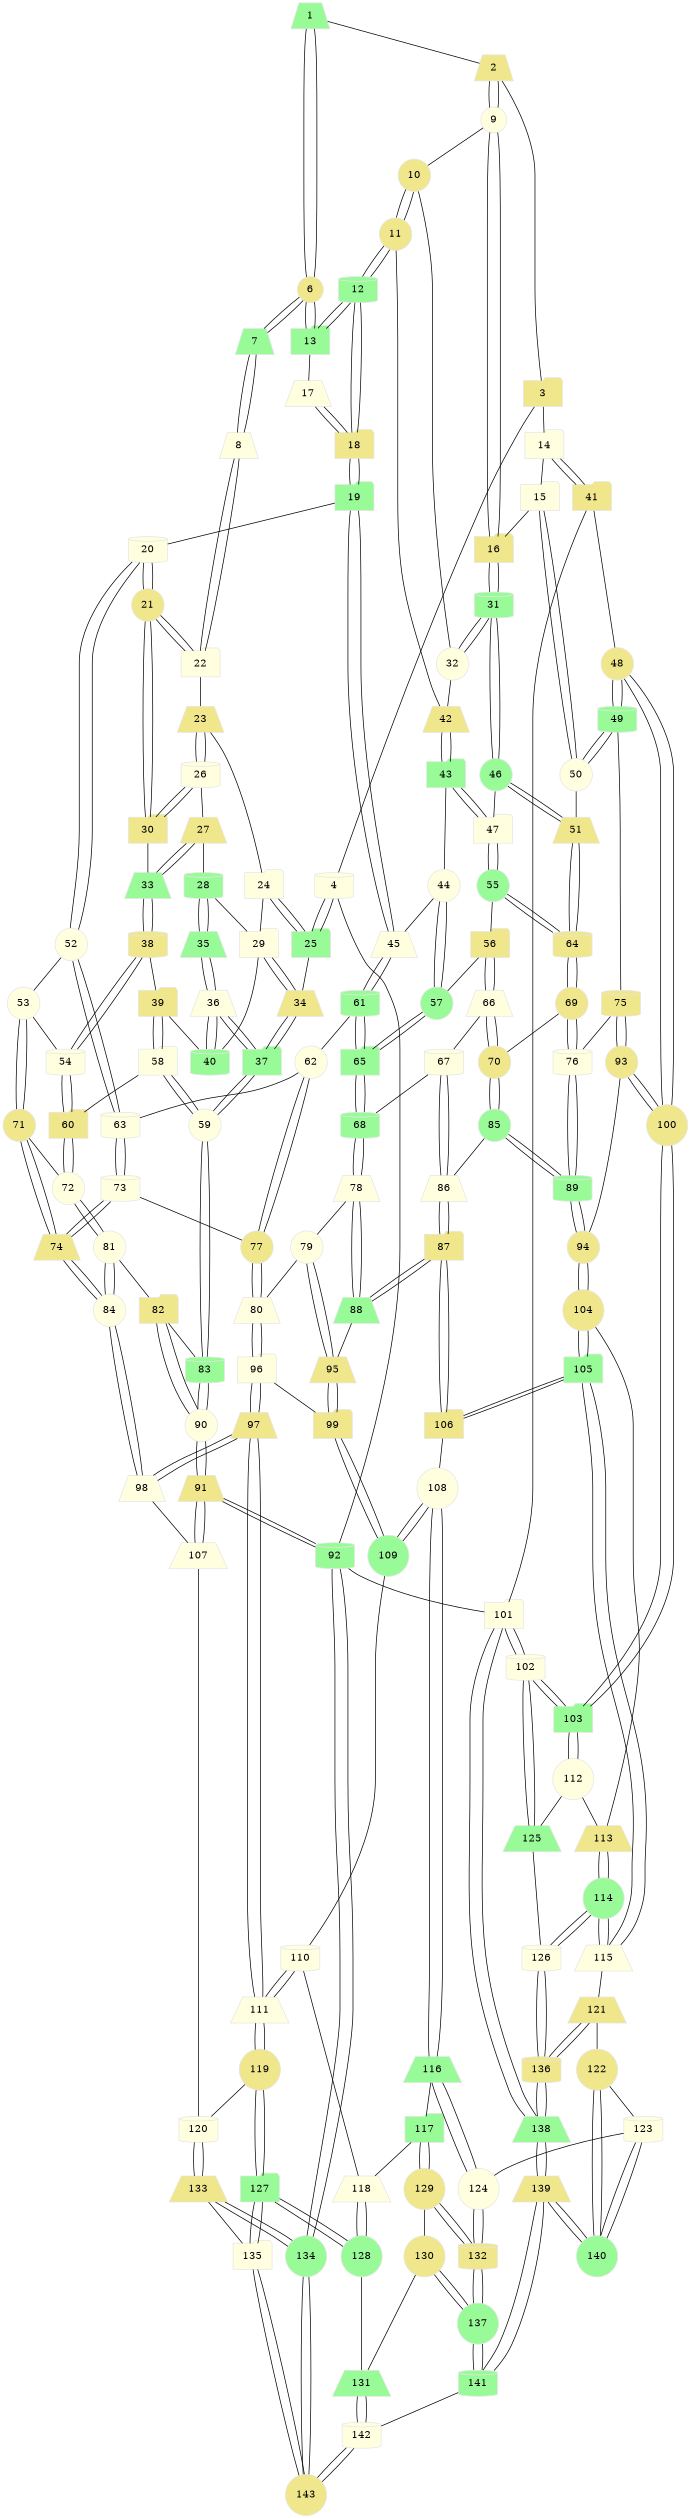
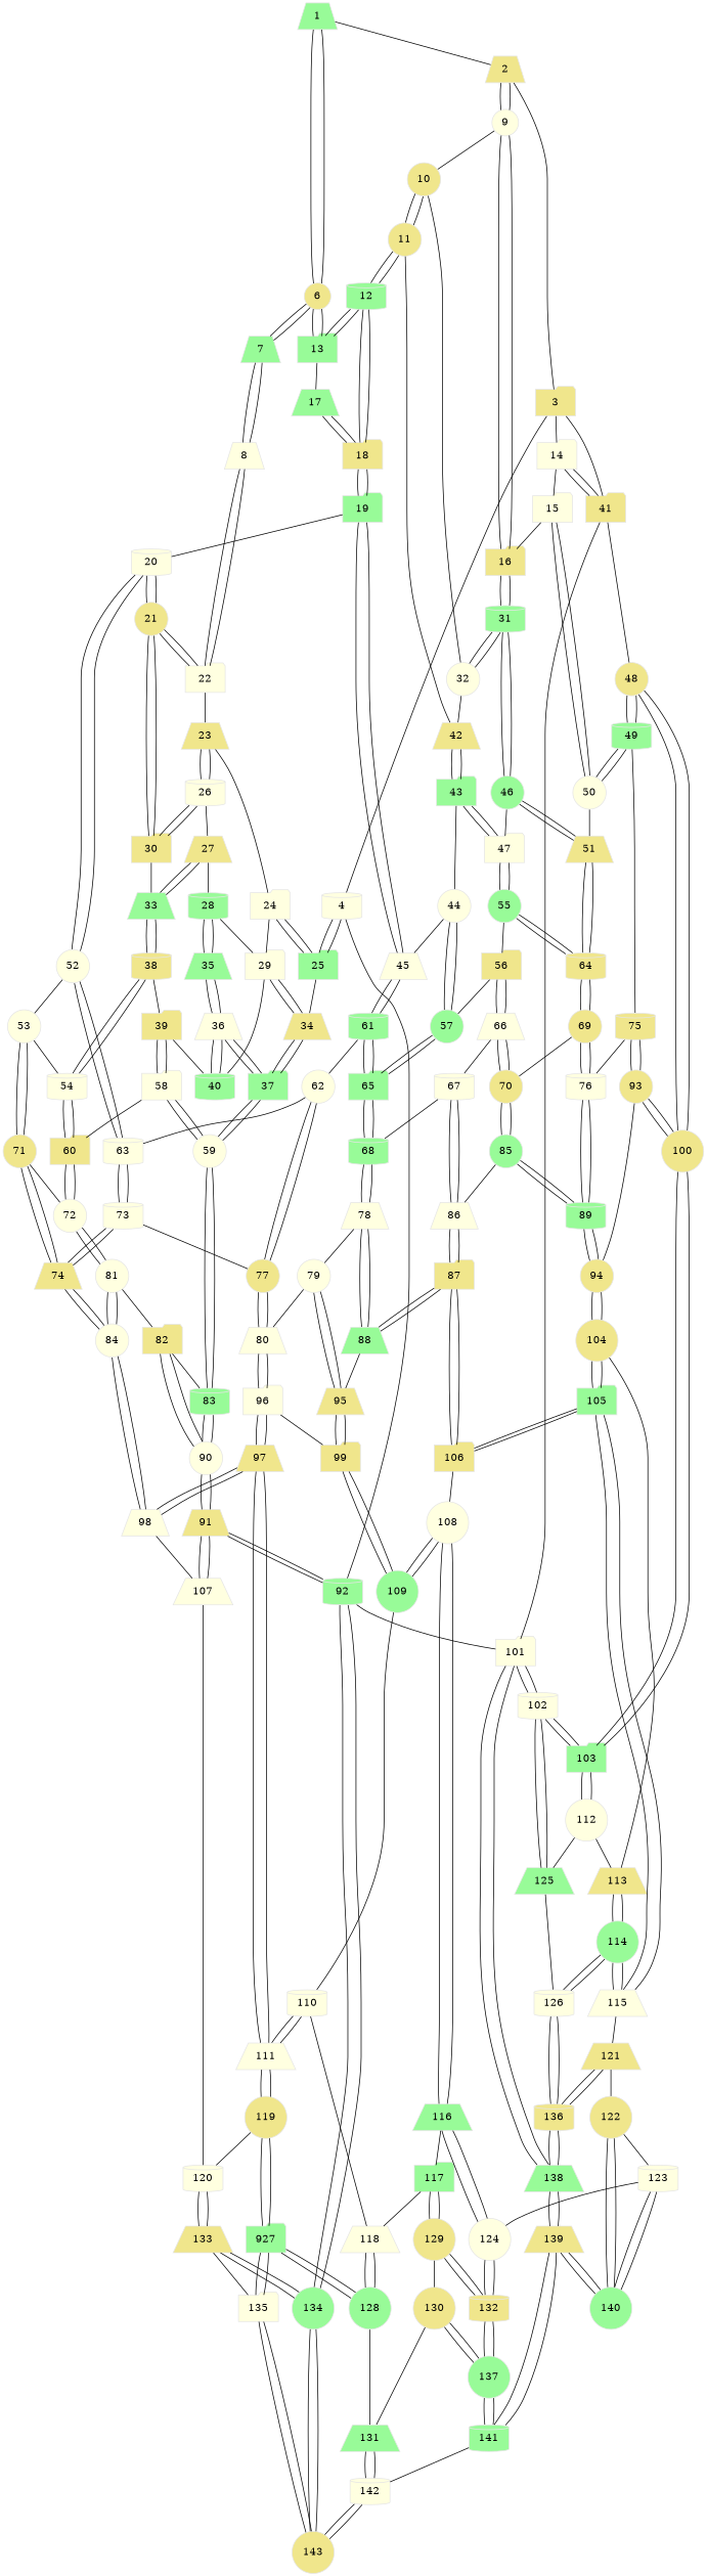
  graph {
    node [color=gray90 fillcolor=lightyellow shape=circle style=filled]
    1 [fillcolor=palegreen shape=trapezium]
    2 [fillcolor=khaki shape=trapezium]
    6 [fillcolor=khaki]
    3 [fillcolor=khaki shape=folder]
    9
    7 [fillcolor=palegreen shape=trapezium]
    13 [fillcolor=palegreen shape=folder]
    4 [shape=cylinder]
    14 [shape=folder]
    41 [fillcolor=khaki shape=folder]
    10 [fillcolor=khaki]
    16 [fillcolor=khaki shape=folder]
    25 [fillcolor=palegreen shape=folder]
    92 [fillcolor=palegreen shape=cylinder]
    15 [shape=folder]
    48 [fillcolor=khaki]
    101 [shape=folder]
    34 [fillcolor=khaki shape=trapezium]
    134 [fillcolor=palegreen]
    8 [shape=trapezium]
    22 [shape=folder]
-   17 [shape=trapezium]
+   17 [fillcolor=palegreen shape=trapezium]
    23 [fillcolor=khaki shape=trapezium]
    11 [fillcolor=khaki]
    32
    31 [fillcolor=palegreen shape=cylinder]
    12 [fillcolor=palegreen shape=cylinder]
    42 [fillcolor=khaki shape=trapezium]
    18 [fillcolor=khaki shape=folder]
    43 [fillcolor=palegreen shape=folder]
    19 [fillcolor=palegreen shape=folder]
    50
    51 [fillcolor=khaki shape=trapezium]
    46 [fillcolor=palegreen]
    20 [shape=cylinder]
    45 [shape=trapezium]
    21 [fillcolor=khaki]
    52
    61 [fillcolor=palegreen shape=cylinder]
    30 [fillcolor=khaki shape=folder]
    53
    63 [shape=cylinder]
    33 [fillcolor=palegreen shape=trapezium]
    24 [shape=folder]
    26 [shape=cylinder]
    29 [shape=folder]
    27 [fillcolor=khaki shape=trapezium]
    40 [fillcolor=palegreen shape=cylinder]
    37 [fillcolor=palegreen shape=folder]
    28 [fillcolor=palegreen shape=cylinder]
    35 [fillcolor=palegreen shape=trapezium]
    38 [fillcolor=khaki shape=cylinder]
    36 [shape=trapezium]
    47 [shape=folder]
    39 [fillcolor=khaki shape=folder]
    54 [shape=cylinder]
    59
    83 [fillcolor=palegreen shape=cylinder]
    58 [shape=folder]
    60 [fillcolor=khaki shape=folder]
    49 [fillcolor=palegreen shape=cylinder]
    100 [fillcolor=khaki]
    102 [shape=cylinder]
    138 [fillcolor=palegreen shape=trapezium]
    44
    57 [fillcolor=palegreen]
    55 [fillcolor=palegreen]
    65 [fillcolor=palegreen shape=folder]
    62
    64 [fillcolor=khaki shape=cylinder]
    56 [fillcolor=khaki shape=folder]
    75 [fillcolor=khaki shape=cylinder]
    103 [fillcolor=palegreen shape=folder]
    76 [shape=cylinder]
    93 [fillcolor=khaki]
    69 [fillcolor=khaki]
    71 [fillcolor=khaki]
    73 [shape=cylinder]
    72
    74 [fillcolor=khaki shape=trapezium]
    66 [shape=trapezium]
    67 [shape=cylinder]
    70 [fillcolor=khaki]
    68 [fillcolor=palegreen shape=cylinder]
    90
    81
    77 [fillcolor=khaki]
    80 [shape=trapezium]
    78 [shape=trapezium]
    86 [shape=trapezium]
    85 [fillcolor=palegreen]
    87 [fillcolor=khaki shape=folder]
    79
    88 [fillcolor=palegreen shape=trapezium]
    89 [fillcolor=palegreen shape=cylinder]
    84
    82 [fillcolor=khaki shape=folder]
    98 [shape=trapezium]
    94 [fillcolor=khaki]
    96 [shape=folder]
    95 [fillcolor=khaki shape=trapezium]
    99 [fillcolor=khaki shape=folder]
    97 [fillcolor=khaki shape=trapezium]
    91 [fillcolor=khaki shape=trapezium]
    107 [shape=trapezium]
    106 [fillcolor=khaki shape=folder]
    108
    104 [fillcolor=khaki]
    120 [shape=cylinder]
    143 [fillcolor=khaki]
    105 [fillcolor=palegreen shape=folder]
    113 [fillcolor=khaki shape=trapezium]
    109 [fillcolor=palegreen]
    111 [shape=trapezium]
    119 [fillcolor=khaki]
    110 [shape=cylinder]
    112
    125 [fillcolor=palegreen shape=trapezium]
    139 [fillcolor=khaki shape=trapezium]
    126 [shape=cylinder]
    115 [shape=trapezium]
    114 [fillcolor=palegreen]
    121 [fillcolor=khaki shape=trapezium]
    116 [fillcolor=palegreen shape=trapezium]
    133 [fillcolor=khaki shape=trapezium]
    117 [fillcolor=palegreen shape=folder]
    124
    118 [shape=trapezium]
    128 [fillcolor=palegreen]
-   127 [fillcolor=palegreen shape=folder]
+   127 [fillcolor=palegreen shape=folder label=927]
    136 [fillcolor=khaki shape=cylinder]
    122 [fillcolor=khaki]
    129 [fillcolor=khaki]
    132 [fillcolor=khaki shape=cylinder]
    130 [fillcolor=khaki]
    131 [fillcolor=palegreen shape=trapezium]
    135 [shape=folder]
    123 [shape=cylinder]
    140 [fillcolor=palegreen]
    137 [fillcolor=palegreen]
    142 [shape=cylinder]
    141 [fillcolor=palegreen shape=cylinder]
    1 -- 2
    1 -- 6
    1 -- 6
    2 -- 3
    2 -- 9
    2 -- 9
    6 -- 7
    6 -- 7
    6 -- 13
    6 -- 13
    3 -- 4
    3 -- 14
+   3 -- 41
    9 -- 10
    9 -- 16
    9 -- 16
    7 -- 8
    7 -- 8
    13 -- 17
    4 -- 25
    4 -- 25
    4 -- 92
    14 -- 41
    14 -- 41
    14 -- 15
    41 -- 48
    41 -- 101
    10 -- 11
    10 -- 11
    10 -- 32
    16 -- 31
    16 -- 31
    25 -- 34
    92 -- 101
    92 -- 134
    92 -- 134
    15 -- 16
    15 -- 50
    15 -- 50
    48 -- 49
    48 -- 49
    48 -- 100
    48 -- 100
    101 -- 102
    101 -- 102
    101 -- 138
    101 -- 138
    34 -- 37
    34 -- 37
    134 -- 143
    134 -- 143
    8 -- 22
    8 -- 22
    22 -- 23
    17 -- 18
    17 -- 18
    23 -- 24
    23 -- 26
    23 -- 26
    11 -- 12
    11 -- 12
    11 -- 42
    32 -- 42
    31 -- 32
    31 -- 32
    31 -- 46
    31 -- 46
    12 -- 13
    12 -- 13
    12 -- 18
    12 -- 18
    42 -- 43
    42 -- 43
    18 -- 19
    18 -- 19
    43 -- 47
    43 -- 47
    43 -- 44
    19 -- 20
    19 -- 45
    19 -- 45
    50 -- 51
    51 -- 64
    51 -- 64
    46 -- 51
    46 -- 51
    46 -- 47
    20 -- 21
    20 -- 21
    20 -- 52
    20 -- 52
    45 -- 61
    45 -- 61
    21 -- 22
    21 -- 22
    21 -- 30
    21 -- 30
    52 -- 53
    52 -- 63
    52 -- 63
    61 -- 65
    61 -- 65
    61 -- 62
    30 -- 33
    53 -- 54
    53 -- 71
    53 -- 71
    63 -- 73
    63 -- 73
    33 -- 38
    33 -- 38
    24 -- 25
    24 -- 25
    24 -- 29
    26 -- 30
    26 -- 30
    26 -- 27
    29 -- 34
    29 -- 34
    29 -- 40
    27 -- 33
    27 -- 33
    27 -- 28
    37 -- 59
    37 -- 59
    28 -- 29
    28 -- 35
    28 -- 35
    35 -- 36
    35 -- 36
    38 -- 39
    38 -- 54
    38 -- 54
    36 -- 40
    36 -- 40
    36 -- 37
    36 -- 37
    47 -- 55
    47 -- 55
    39 -- 40
    39 -- 58
    39 -- 58
    54 -- 60
    54 -- 60
    59 -- 83
    59 -- 83
    83 -- 90
    83 -- 90
    58 -- 59
    58 -- 59
    58 -- 60
    60 -- 72
    60 -- 72
    49 -- 50
    49 -- 50
    49 -- 75
    100 -- 103
    100 -- 103
    102 -- 103
    102 -- 103
    102 -- 125
    102 -- 125
    138 -- 139
    138 -- 139
    44 -- 45
    44 -- 57
    44 -- 57
    57 -- 65
    57 -- 65
    55 -- 64
    55 -- 64
    55 -- 56
    65 -- 68
    65 -- 68
    62 -- 63
    62 -- 77
    62 -- 77
    64 -- 69
    64 -- 69
    56 -- 57
    56 -- 66
    56 -- 66
    75 -- 76
    75 -- 93
    75 -- 93
    103 -- 112
    103 -- 112
    76 -- 89
    76 -- 89
    93 -- 100
    93 -- 100
    93 -- 94
    69 -- 76
    69 -- 76
    69 -- 70
    71 -- 72
    71 -- 74
    71 -- 74
    73 -- 74
    73 -- 74
    73 -- 77
    72 -- 81
    72 -- 81
    74 -- 84
    74 -- 84
    66 -- 67
    66 -- 70
    66 -- 70
    67 -- 68
    67 -- 86
    67 -- 86
    70 -- 85
    70 -- 85
    68 -- 78
    68 -- 78
    90 -- 91
    90 -- 91
    81 -- 84
    81 -- 84
    81 -- 82
    77 -- 80
    77 -- 80
    80 -- 96
    80 -- 96
    78 -- 79
    78 -- 88
    78 -- 88
    86 -- 87
    86 -- 87
    85 -- 86
    85 -- 89
    85 -- 89
    87 -- 88
    87 -- 88
    87 -- 106
    87 -- 106
    79 -- 80
    79 -- 95
    79 -- 95
    88 -- 95
    89 -- 94
    89 -- 94
    84 -- 98
    84 -- 98
    82 -- 83
    82 -- 90
    82 -- 90
    98 -- 107
    94 -- 104
    94 -- 104
    96 -- 99
    96 -- 97
    96 -- 97
    95 -- 99
    95 -- 99
    99 -- 109
    99 -- 109
    97 -- 98
    97 -- 98
    97 -- 111
    97 -- 111
    91 -- 92
    91 -- 92
    91 -- 107
    91 -- 107
    107 -- 120
    106 -- 108
    108 -- 109
    108 -- 109
    108 -- 116
    108 -- 116
    104 -- 105
    104 -- 105
    104 -- 113
    120 -- 133
    120 -- 133
    105 -- 106
    105 -- 106
    105 -- 115
    105 -- 115
    113 -- 114
    113 -- 114
    109 -- 110
    111 -- 119
    111 -- 119
    119 -- 120
    119 -- 127
    119 -- 127
    110 -- 111
    110 -- 111
    110 -- 118
    112 -- 113
    112 -- 125
    125 -- 126
    139 -- 140
    139 -- 140
    139 -- 141
    139 -- 141
    126 -- 136
    126 -- 136
    115 -- 121
    114 -- 126
    114 -- 126
    114 -- 115
    114 -- 115
    121 -- 136
    121 -- 136
    121 -- 122
    116 -- 117
    116 -- 124
    116 -- 124
    133 -- 134
    133 -- 134
    133 -- 135
    117 -- 118
    117 -- 129
    117 -- 129
    124 -- 132
    124 -- 132
    118 -- 128
    118 -- 128
    128 -- 131
    127 -- 128
    127 -- 128
    127 -- 135
    127 -- 135
    136 -- 138
    136 -- 138
    122 -- 123
    122 -- 140
    122 -- 140
    129 -- 132
    129 -- 132
    129 -- 130
    132 -- 137
    132 -- 137
    130 -- 131
    130 -- 137
    130 -- 137
    131 -- 142
    131 -- 142
    135 -- 143
    135 -- 143
    123 -- 124
    123 -- 140
    123 -- 140
    137 -- 141
    137 -- 141
    142 -- 143
    142 -- 143
    141 -- 142
  }
